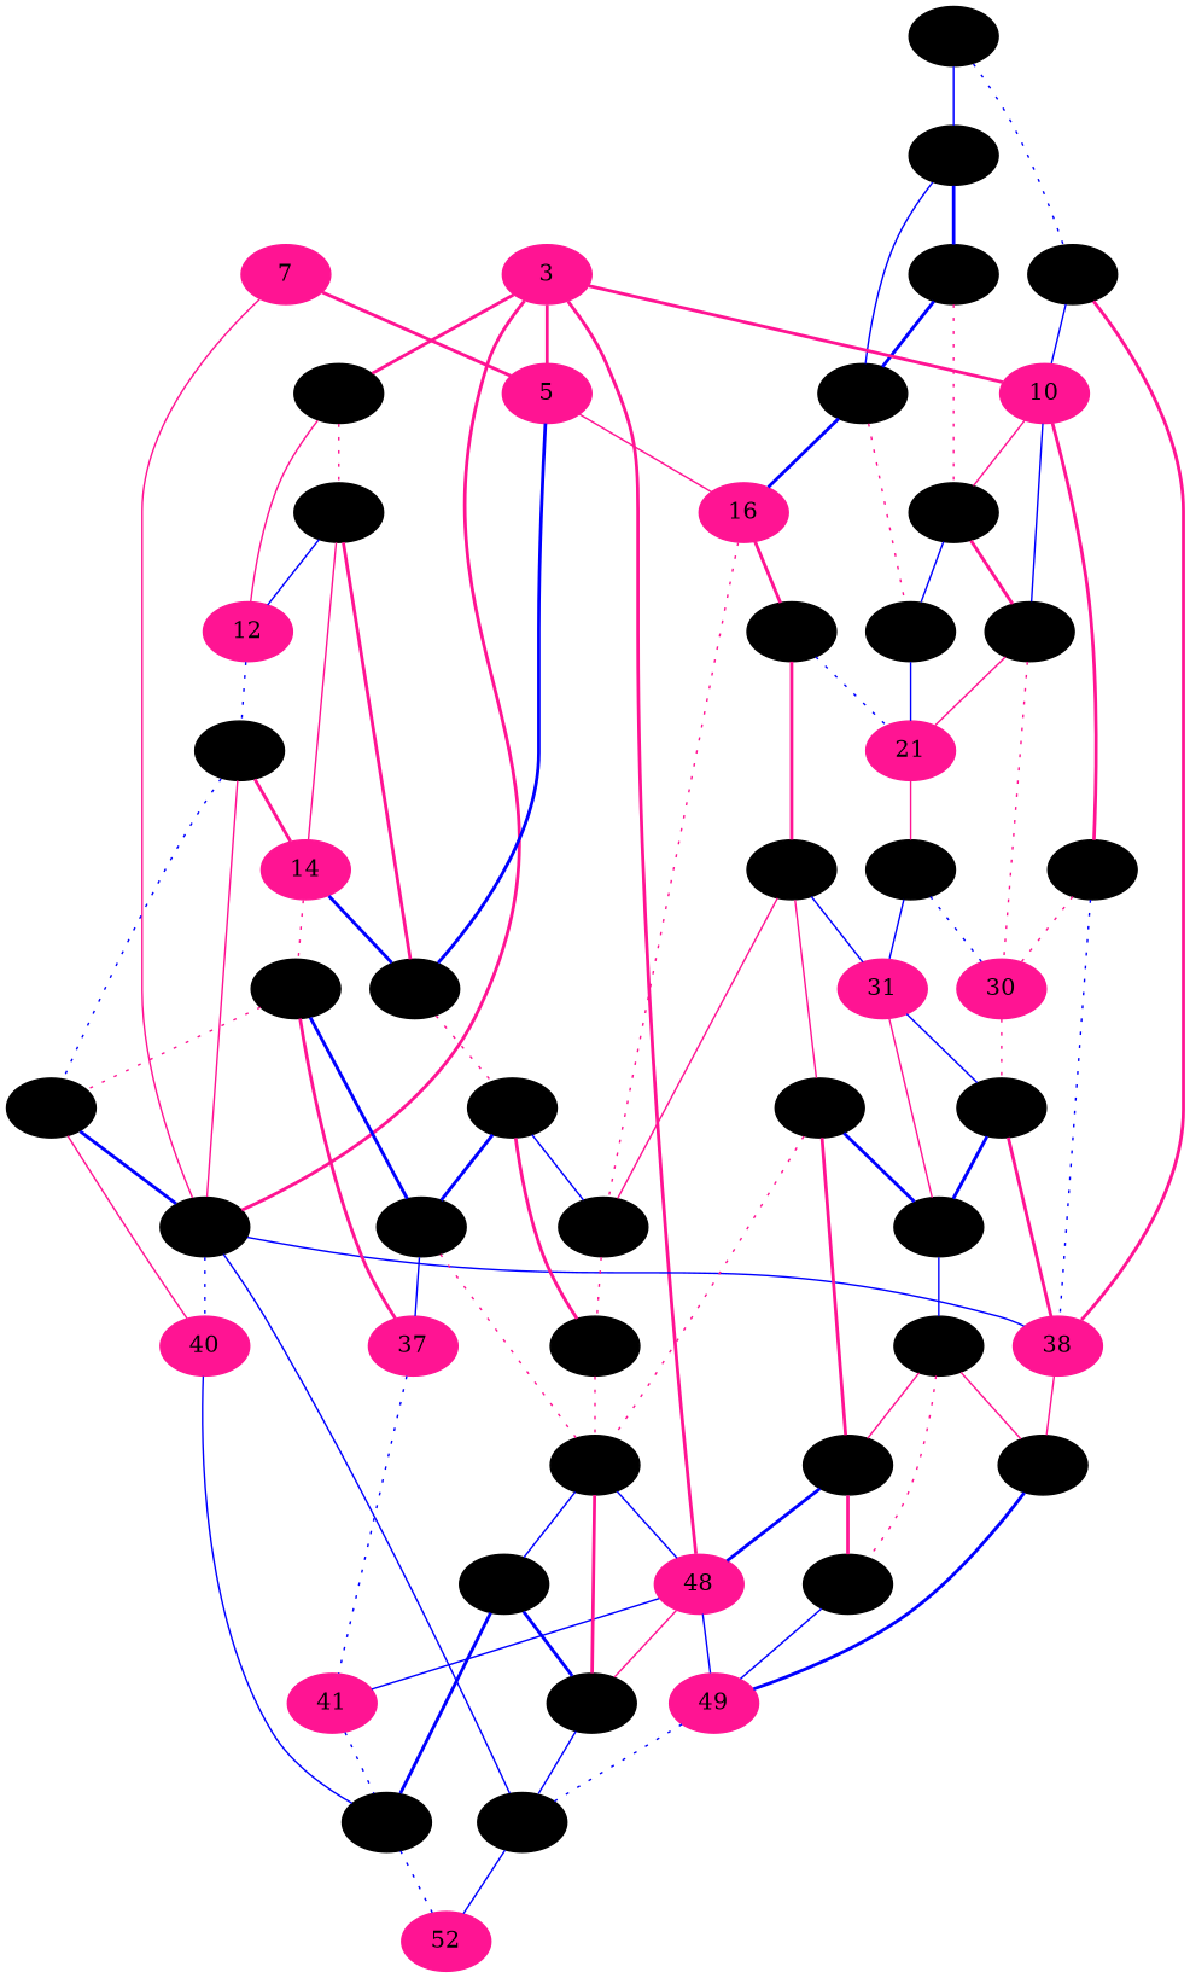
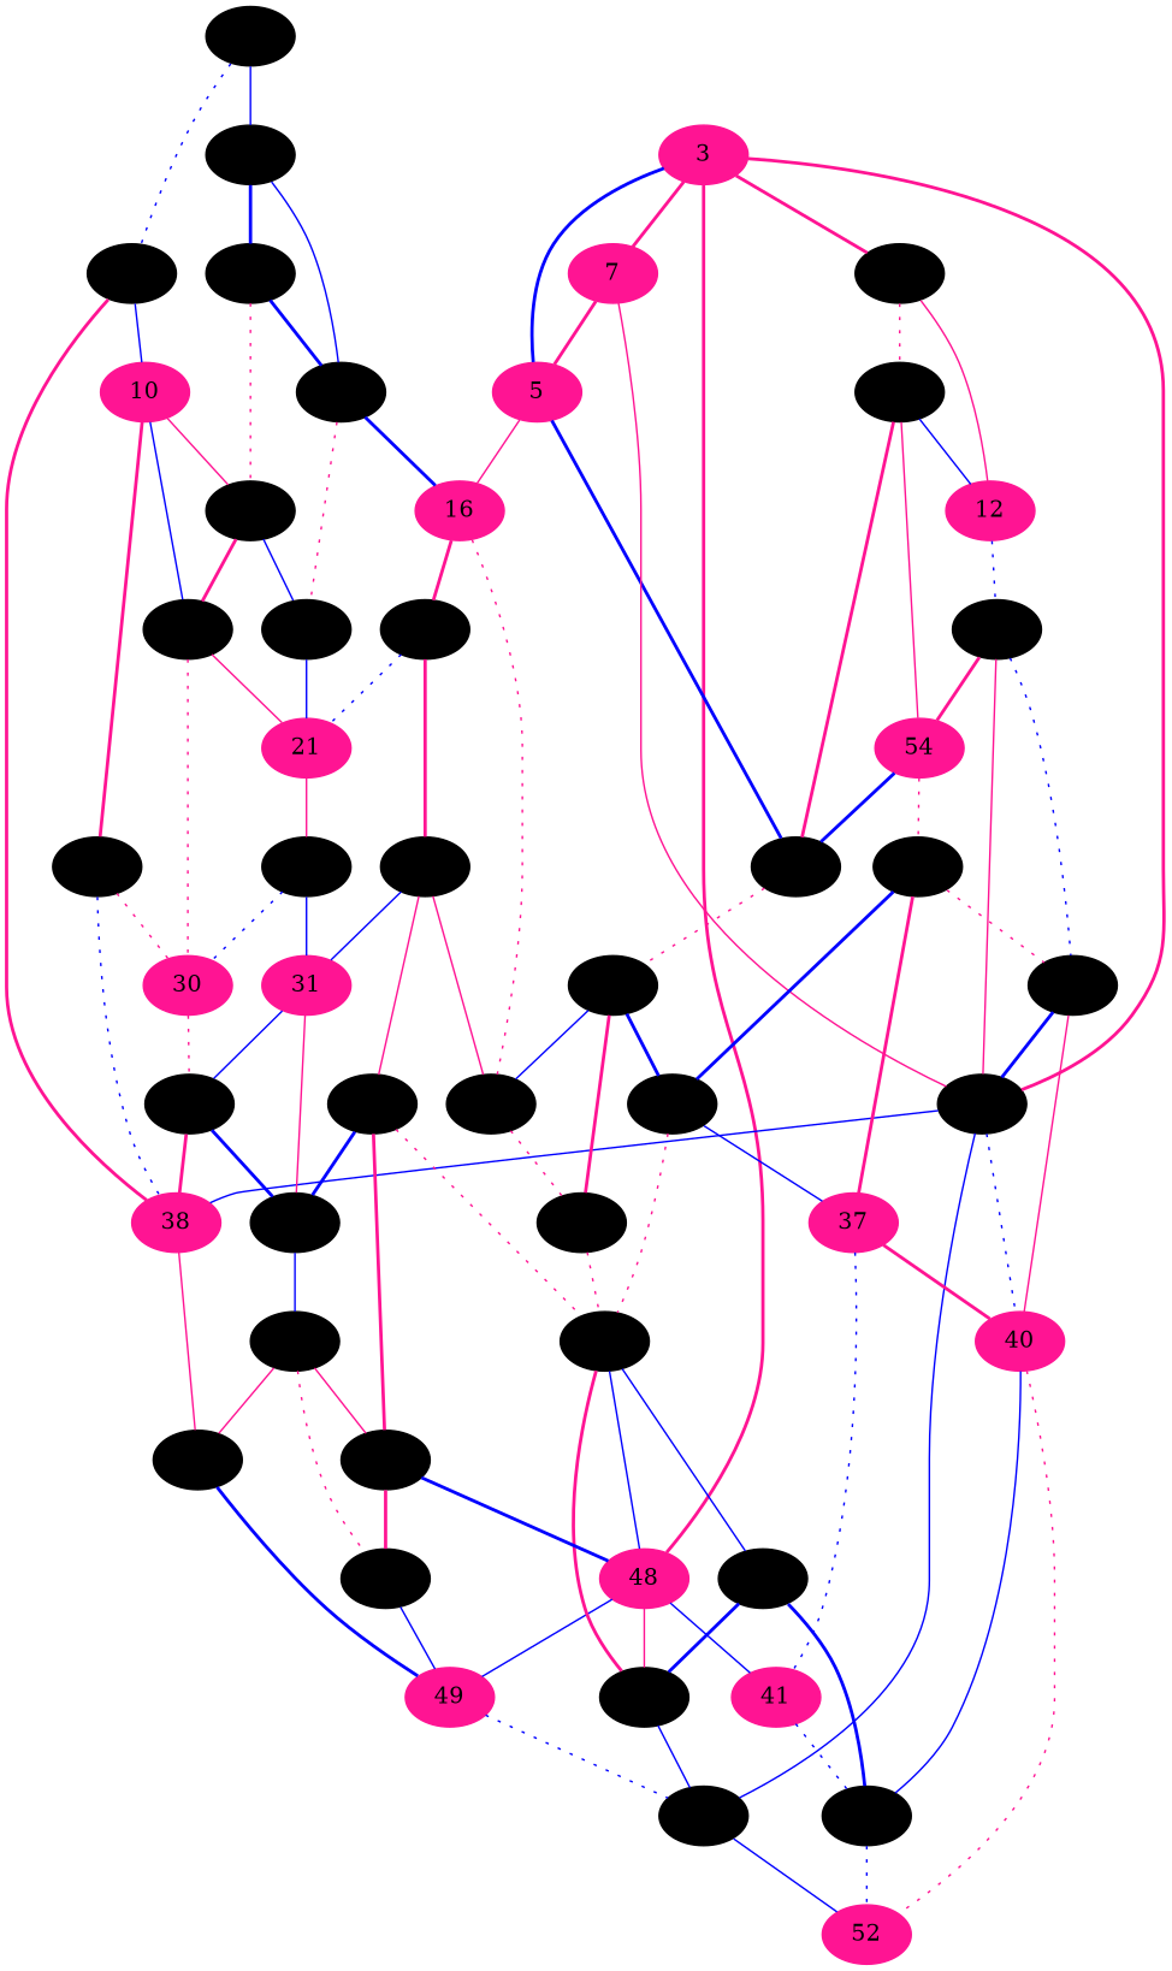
  graph {
    node [color=black style=filled]
    edge [color=deeppink style=solid weight=1.0]
    1
    2
    4
    10 [color=deeppink]
    38 [color=deeppink]
    8
    9
    17
    19
    29
    44
    3 [color=deeppink]
    5 [color=deeppink]
    6
    7 [color=deeppink]
    33
    48 [color=deeppink]
    15
    16 [color=deeppink]
    11
    12 [color=deeppink]
    40 [color=deeppink]
    51
    18
    24
    20
    26
-   14 [color=deeppink]
+   14 [color=deeppink label=54]
    13
    21 [color=deeppink]
    30 [color=deeppink]
    25
    28
    36
    37 [color=deeppink]
    27
    23
    22
    34
    31 [color=deeppink]
    32
    35
    39
    43
    41 [color=deeppink]
    46
    50
    47
    52 [color=deeppink]
    42
    45
    49 [color=deeppink]
    1 -- 2 [color=blue style=dotted]
    1 -- 4 [color=blue weight=2.0]
    2 -- 10 [color=blue]
    2 -- 38 [style=bold]
    4 -- 8 [color=blue style=bold]
    4 -- 9 [color=blue]
    10 -- 17
    10 -- 19 [color=blue]
    10 -- 29 [style=bold]
    38 -- 44 [weight=2.0]
    8 -- 9 [color=blue style=bold]
    8 -- 17 [style=dotted]
    9 -- 16 [color=blue style=bold]
    9 -- 18 [style=dotted]
    17 -- 19 [style=bold]
    17 -- 18 [color=blue]
    19 -- 21
    19 -- 30 [style=dotted]
    29 -- 38 [color=blue style=dotted weight=2.0]
    29 -- 30 [style=dotted]
    44 -- 49 [color=blue style=bold]
-   3 -- 5 [style=bold]
+   3 -- 5 [color=blue style=bold]
    3 -- 6 [style=bold]
-   3 -- 10 [style=bold]
+   3 -- 7 [style=bold]
    3 -- 33 [style=bold]
    3 -- 48 [style=bold]
    5 -- 15 [color=blue style=bold]
    5 -- 16
    6 -- 11 [style=dotted]
    6 -- 12
    7 -- 5 [style=bold]
    7 -- 33
    33 -- 38 [color=blue]
    33 -- 40 [color=blue style=dotted]
    33 -- 51 [color=blue]
    48 -- 41 [color=blue]
    48 -- 50
    48 -- 49 [color=blue]
    15 -- 24 [style=dotted]
    16 -- 20 [style=bold]
    16 -- 26 [style=dotted]
    11 -- 15 [style=bold]
    11 -- 12 [color=blue]
    11 -- 14
    12 -- 13 [color=blue style=dotted]
    40 -- 47 [color=blue]
+   40 -- 52 [style=dotted]
    51 -- 52 [color=blue]
    18 -- 21 [color=blue]
    24 -- 26 [color=blue]
    24 -- 36 [color=blue style=bold]
    24 -- 27 [style=bold]
    20 -- 21 [color=blue style=dotted]
    20 -- 23 [style=bold]
    26 -- 27 [style=dotted]
    14 -- 15 [color=blue style=bold]
    14 -- 25 [style=dotted]
    13 -- 33
    13 -- 14 [style=bold]
    13 -- 28 [color=blue style=dotted]
    21 -- 22
    30 -- 34 [style=dotted]
    25 -- 28 [style=dotted]
    25 -- 36 [color=blue style=bold]
    25 -- 37 [style=bold]
    28 -- 33 [color=blue style=bold]
    28 -- 40
    36 -- 37 [color=blue]
    36 -- 39 [style=dotted]
+   37 -- 40 [style=bold]
    37 -- 41 [color=blue style=dotted]
    27 -- 39 [style=dotted]
    23 -- 26
    23 -- 31 [color=blue]
    23 -- 32
    22 -- 30 [color=blue style=dotted]
    22 -- 31 [color=blue]
    34 -- 38 [style=bold]
    34 -- 35 [color=blue style=bold]
    31 -- 34 [color=blue]
    31 -- 35
    32 -- 35 [color=blue style=bold]
    32 -- 39 [style=dotted]
    32 -- 43 [style=bold]
    35 -- 42 [color=blue]
    39 -- 48 [color=blue]
    39 -- 46 [color=blue]
    39 -- 50 [style=bold]
    43 -- 48 [color=blue style=bold]
    43 -- 45 [style=bold]
    41 -- 47 [color=blue style=dotted]
    46 -- 50 [color=blue style=bold]
    46 -- 47 [color=blue style=bold]
    50 -- 51 [color=blue]
    47 -- 52 [color=blue style=dotted]
    42 -- 44
    42 -- 43
    42 -- 45 [style=dotted]
    45 -- 49 [color=blue]
    49 -- 51 [color=blue style=dotted]
  }
